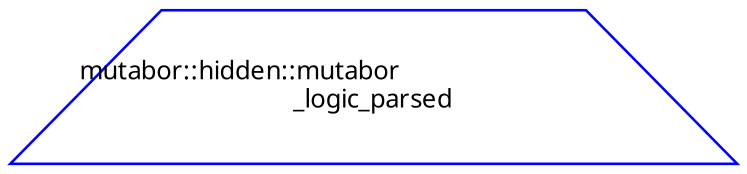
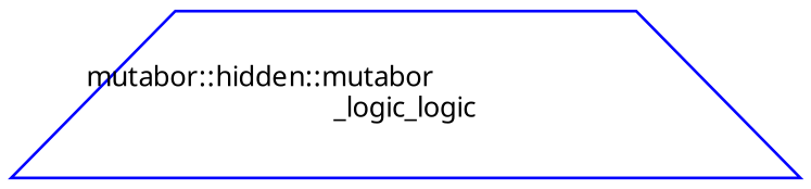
  digraph {
    rankdir=LR
-   n1 [color=blue fillcolor=white fontname=Sans fontsize=10 height=0.2 label="mutabor::hidden::mutabor\l_logic_parsed" shape=trapezium style=filled width=0.4]
+   n1 [color=blue fillcolor=white fontname=Sans fontsize=10 height=0.2 label="mutabor::hidden::mutabor\l_logic_logic" shape=trapezium style=filled width=0.4]
  }
